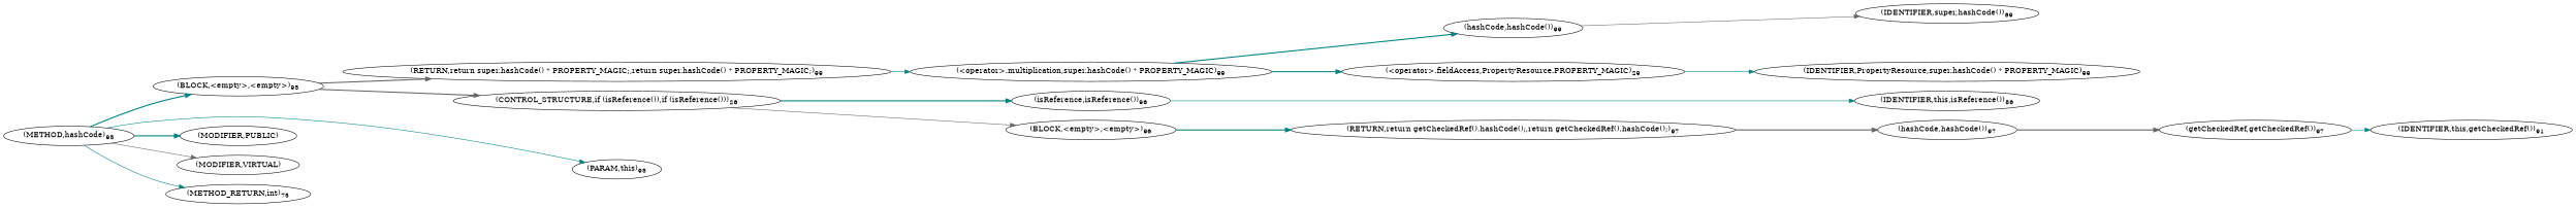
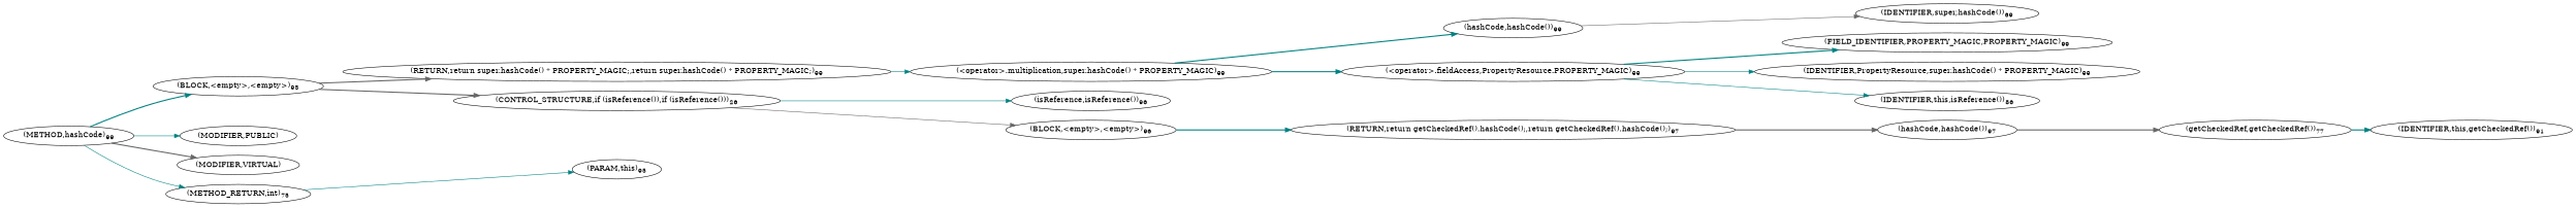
  digraph {
    rankdir=LR
    edge [color=teal style=bold]
-   n1 [label=<(METHOD,hashCode)<SUB>95</SUB>>]
+   n1 [label=<(METHOD,hashCode)<SUB>99</SUB>>]
    n2 [label=<(PARAM,this)<SUB>95</SUB>>]
    n3 [label=<(BLOCK,&lt;empty&gt;,&lt;empty&gt;)<SUB>95</SUB>>]
    n4 [label=<(MODIFIER,PUBLIC)>]
    n5 [label=<(MODIFIER,VIRTUAL)>]
    n6 [label=<(METHOD_RETURN,int)<SUB>75</SUB>>]
    n7 [label=<(CONTROL_STRUCTURE,if (isReference()),if (isReference()))<SUB>26</SUB>>]
    n8 [label=<(RETURN,return super.hashCode() * PROPERTY_MAGIC;,return super.hashCode() * PROPERTY_MAGIC;)<SUB>99</SUB>>]
    n9 [label=<(isReference,isReference())<SUB>96</SUB>>]
    n10 [label=<(BLOCK,&lt;empty&gt;,&lt;empty&gt;)<SUB>96</SUB>>]
    n11 [label=<(&lt;operator&gt;.multiplication,super.hashCode() * PROPERTY_MAGIC)<SUB>99</SUB>>]
    n12 [label=<(IDENTIFIER,this,isReference())<SUB>86</SUB>>]
    n13 [label=<(RETURN,return getCheckedRef().hashCode();,return getCheckedRef().hashCode();)<SUB>97</SUB>>]
    n14 [label=<(hashCode,hashCode())<SUB>97</SUB>>]
-   n15 [label=<(getCheckedRef,getCheckedRef())<SUB>97</SUB>>]
+   n15 [label=<(getCheckedRef,getCheckedRef())<SUB>77</SUB>>]
    n16 [label=<(IDENTIFIER,this,getCheckedRef())<SUB>91</SUB>>]
    n17 [label=<(hashCode,hashCode())<SUB>99</SUB>>]
-   n18 [label=<(&lt;operator&gt;.fieldAccess,PropertyResource.PROPERTY_MAGIC)<SUB>29</SUB>>]
+   n18 [label=<(&lt;operator&gt;.fieldAccess,PropertyResource.PROPERTY_MAGIC)<SUB>99</SUB>>]
    n19 [label=<(IDENTIFIER,super,hashCode())<SUB>69</SUB>>]
    n20 [label=<(IDENTIFIER,PropertyResource,super.hashCode() * PROPERTY_MAGIC)<SUB>99</SUB>>]
-   n1 -> n2 [style=solid]
+   n21 [label=<(FIELD_IDENTIFIER,PROPERTY_MAGIC,PROPERTY_MAGIC)<SUB>99</SUB>>]
+   n6 -> n2 [style=solid]
    n1 -> n3
-   n1 -> n4
-   n1 -> n5 [color=gray40 style=solid]
+   n1 -> n4 [style=solid]
+   n1 -> n5 [color=gray40]
    n1 -> n6 [style=solid]
    n3 -> n7 [color=gray40]
    n3 -> n8 [color=gray40]
-   n7 -> n9
+   n7 -> n9 [style=solid]
    n7 -> n10 [color=gray40 style=solid]
    n8 -> n11 [style=solid]
-   n9 -> n12 [style=solid]
+   n18 -> n12 [style=solid]
    n10 -> n13
    n11 -> n17
    n11 -> n18
    n13 -> n14 [color=gray40]
    n14 -> n15 [color=gray40]
-   n15 -> n16 [style=solid]
+   n15 -> n16
    n17 -> n19 [color=gray40 style=solid]
    n18 -> n20 [style=solid]
+   n18 -> n21
  }
